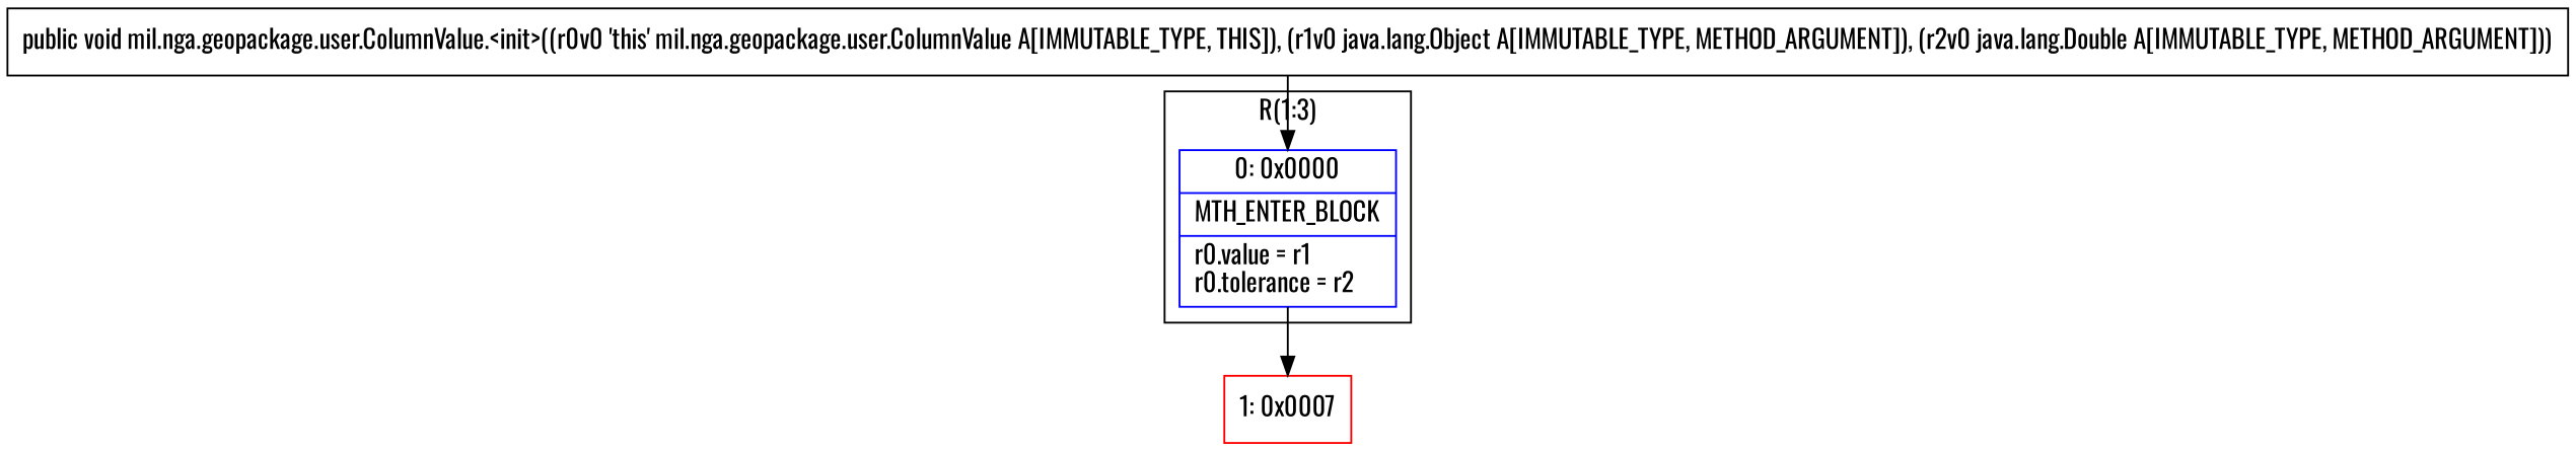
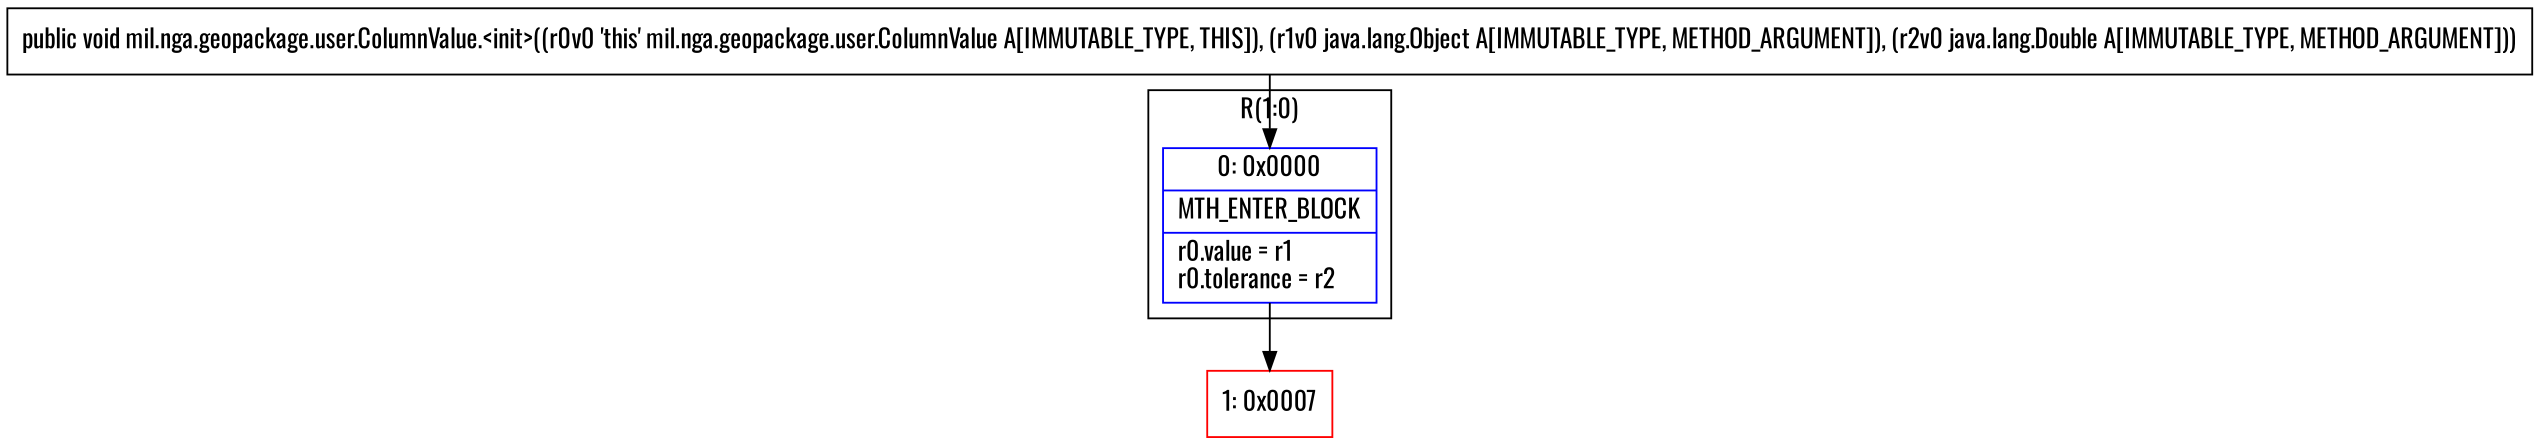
  digraph {
    fontname=Oswald
    node [shape=record fontname=Oswald]
    edge [fontname=Oswald]
    n1 [color=blue label="{0\:\ 0x0000|MTH_ENTER_BLOCK\l|r0.value = r1\lr0.tolerance = r2\l}"]
    n2 [color=red label="{1\:\ 0x0007}"]
    n3 [label="{public void mil.nga.geopackage.user.ColumnValue.\<init\>((r0v0 'this' mil.nga.geopackage.user.ColumnValue A[IMMUTABLE_TYPE, THIS]), (r1v0 java.lang.Object A[IMMUTABLE_TYPE, METHOD_ARGUMENT]), (r2v0 java.lang.Double A[IMMUTABLE_TYPE, METHOD_ARGUMENT])) }"]
    subgraph cluster_1 {
-     label="R(1:3)"
+     label="R(1:0)"
      n1
    }
    n1 -> n2
    n3 -> n1
  }
